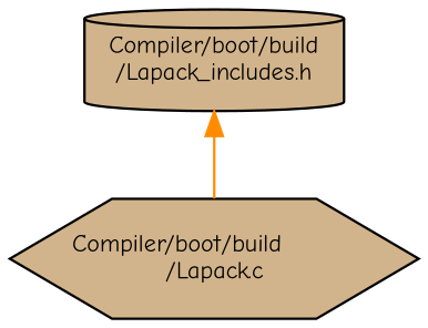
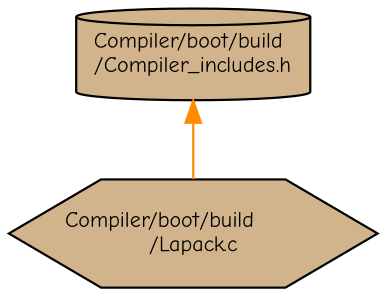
  digraph {
    fontname="Comic Neue"
    node [color=black fillcolor=tan fontname="Comic Neue" fontsize=10 style=filled]
-   n1 [fontcolor=black height=0.2 label="Compiler/boot/build\l/Lapack_includes.h" shape=cylinder width=0.4]
+   n1 [fontcolor=black height=0.2 label="Compiler/boot/build\l/Compiler_includes.h" shape=cylinder width=0.4]
    n2 [height=0.2 label="Compiler/boot/build\l/Lapack.c" shape=hexagon width=0.4]
    n1 -> n2 [color=darkorange dir=back fontname="Comic Neue" fontsize=10 labelfontname=Helvetica labelfontsize=10 style=solid]
  }
